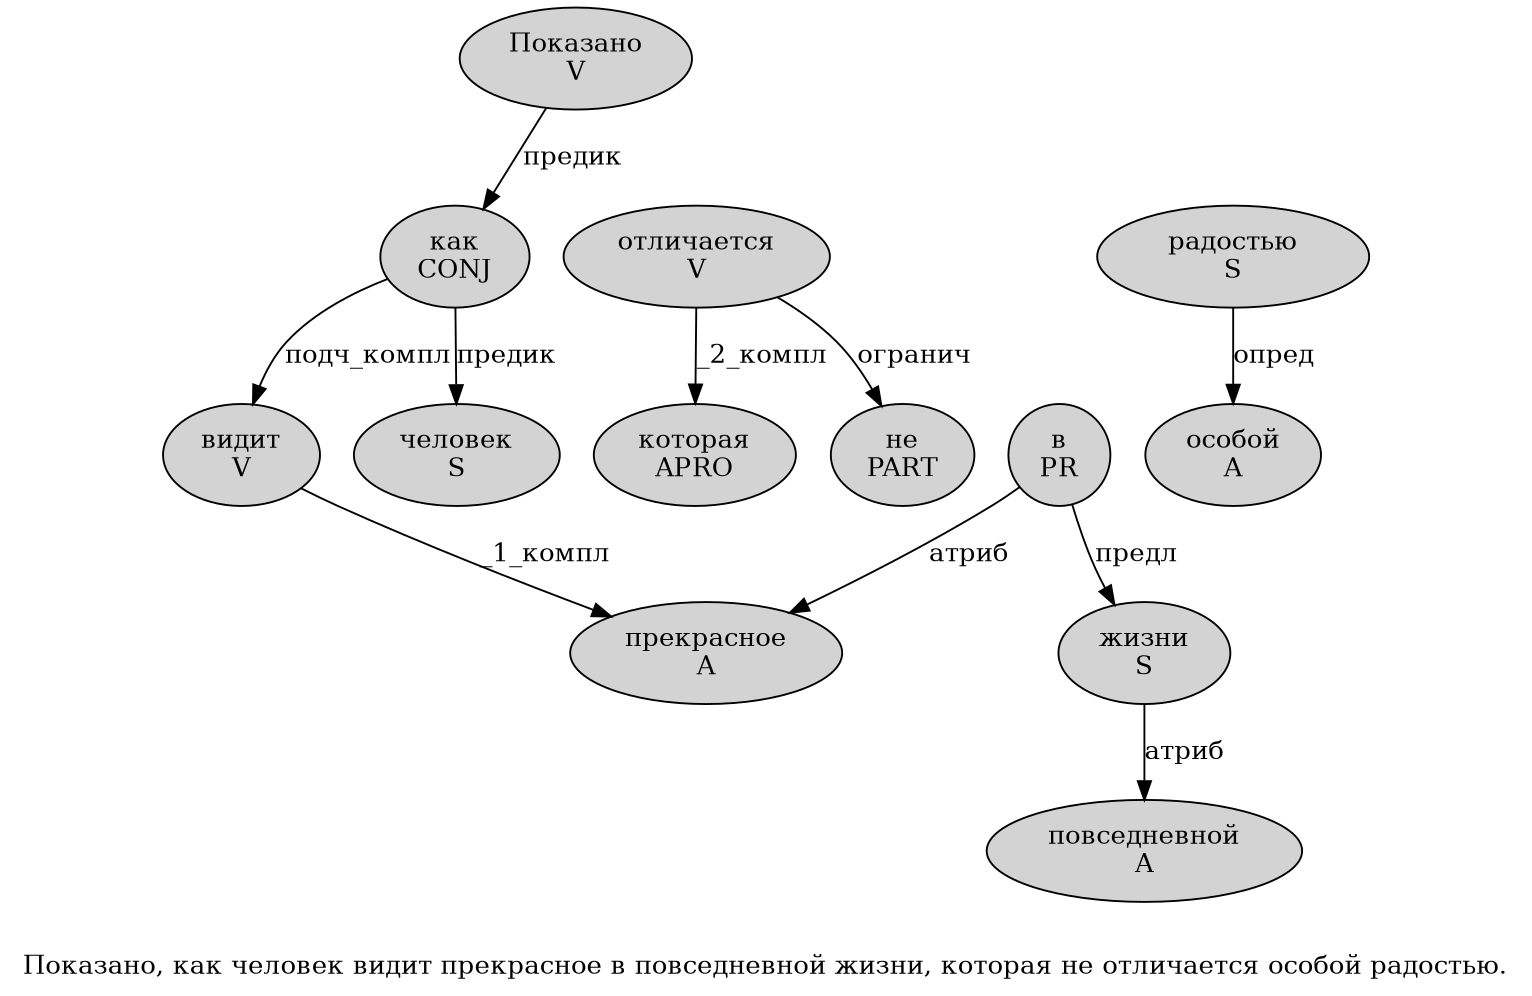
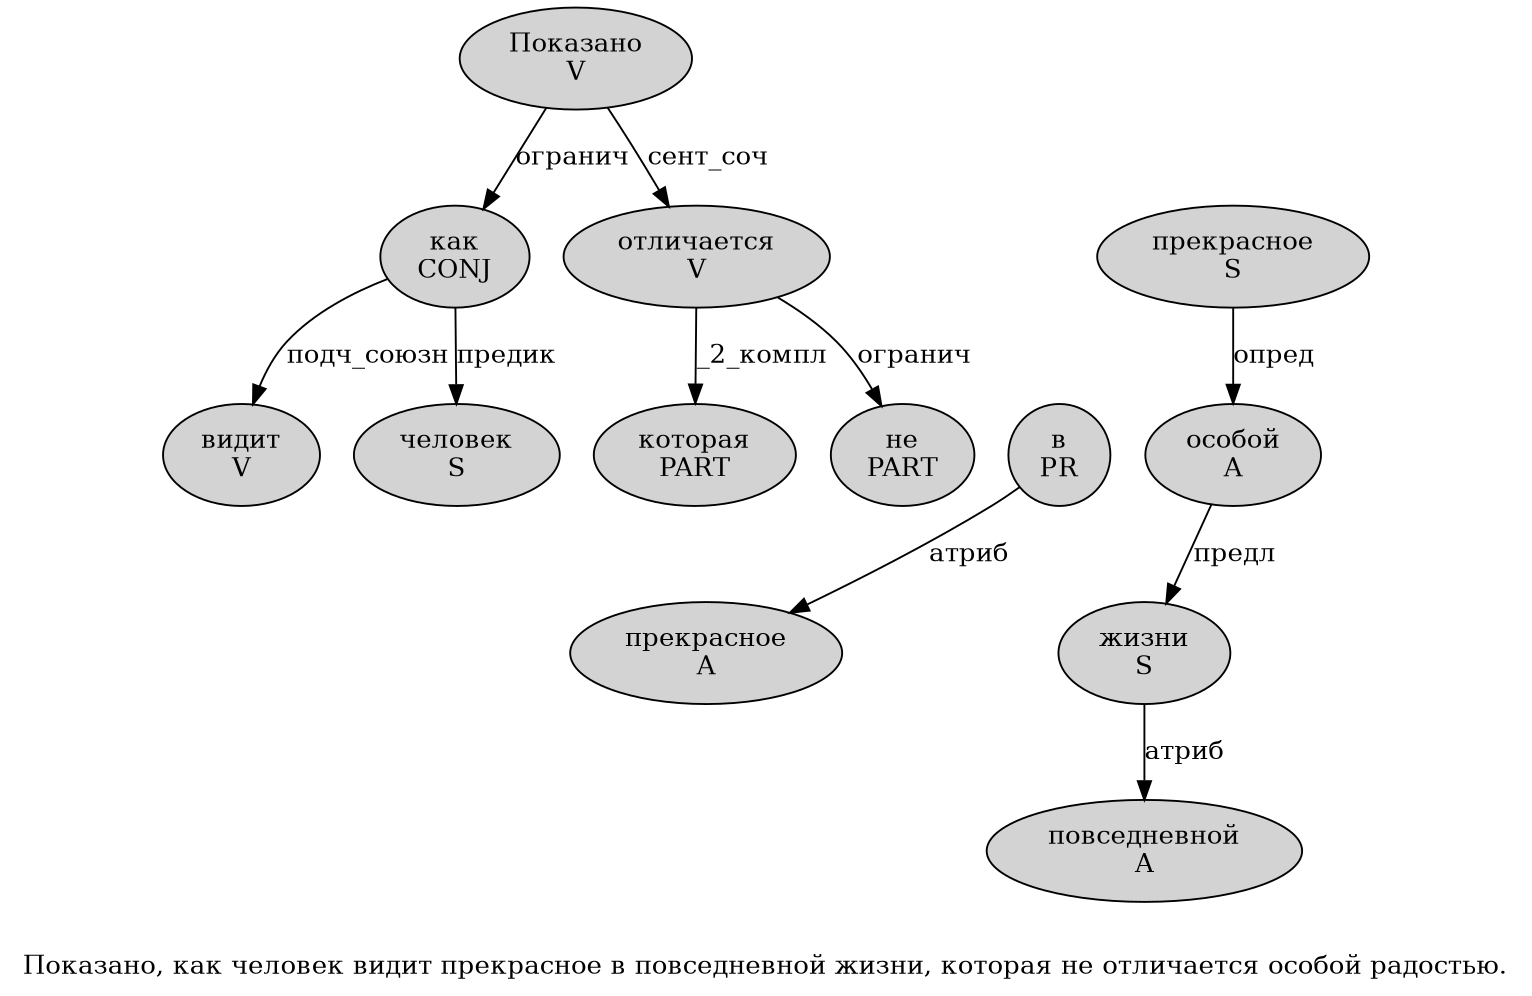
  digraph {
    label="Показано, как человек видит прекрасное в повседневной жизни, которая не отличается особой радостью."
    node [fillcolor=lightgray penwidth=1 shape=ellipse style=filled]
    n1 [label="Показано\nV"]
    n2 [label="как\nCONJ"]
    n3 [label="отличается\nV"]
    n4 [label="видит\nV"]
    n5 [label="человек\nS"]
-   n6 [label="которая\nAPRO"]
+   n6 [label="которая\nPART"]
    n7 [label="не\nPART"]
    n8 [label="прекрасное\nA"]
    n9 [label="в\nPR"]
    n10 [label="жизни\nS"]
    n11 [label="повседневной\nA"]
-   n12 [label="радостью\nS"]
+   n12 [label="прекрасное\nS"]
    n13 [label="особой\nA"]
-   n1 -> n2 [label="предик"]
-   n2 -> n4 [label="подч_компл"]
+   n1 -> n2 [label="огранич"]
+   n1 -> n3 [label="сент_соч"]
+   n2 -> n4 [label="подч_союзн"]
    n2 -> n5 [label="предик"]
    n3 -> n6 [label="_2_компл"]
    n3 -> n7 [label="огранич"]
-   n4 -> n8 [label="_1_компл"]
    n9 -> n8 [label="атриб"]
-   n9 -> n10 [label="предл"]
+   n13 -> n10 [label="предл"]
    n10 -> n11 [label="атриб"]
    n12 -> n13 [label="опред"]
  }
